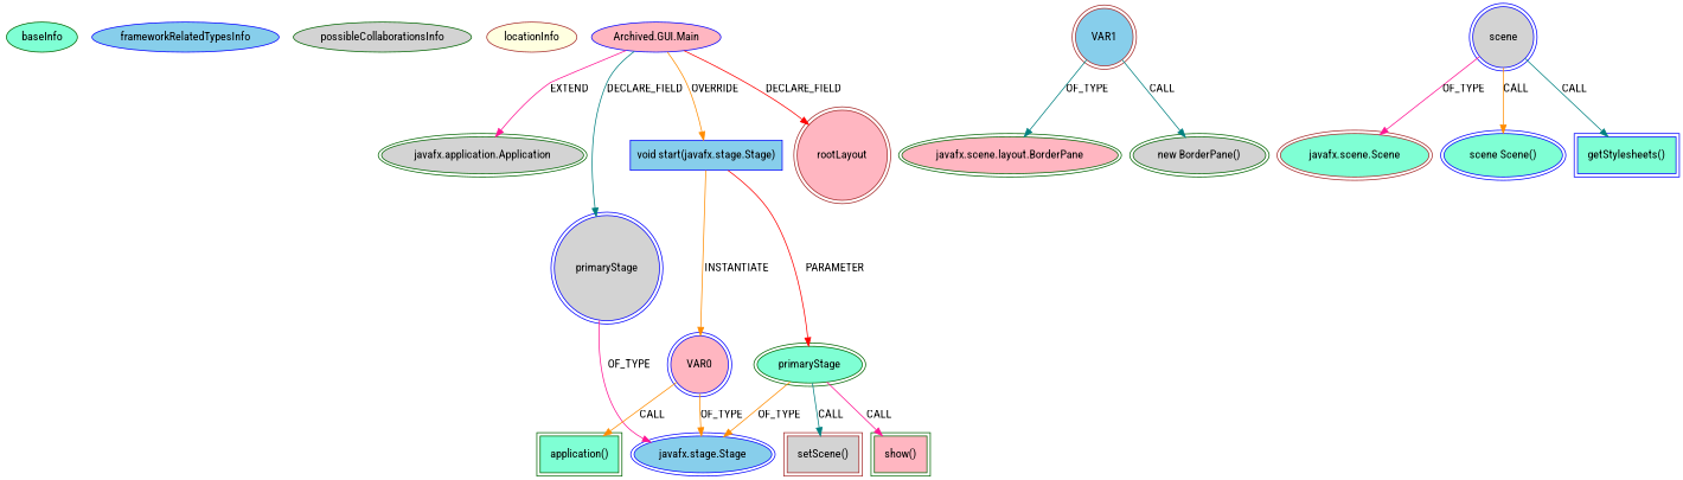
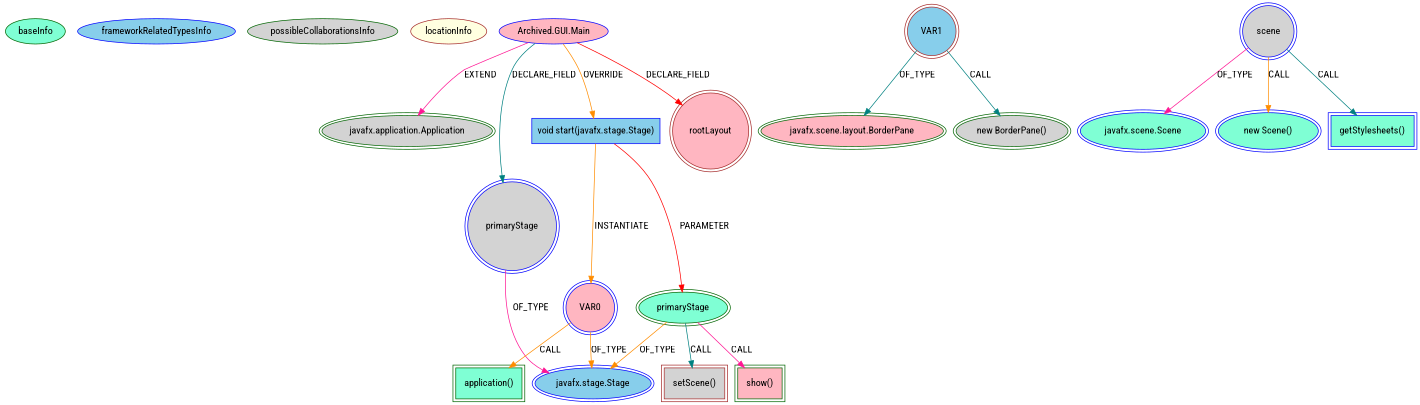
  digraph {
    fontname="Roboto Condensed"
    node [color=blue fillcolor=aquamarine fontname="Roboto Condensed" style=filled isFrameworkType=true peripheries=2]
    edge [color=darkorange fontname="Roboto Condensed"]
    baseInfo [category=extension_graph color=darkgreen graphId=2327 isAnonymous=false possibleRelation=false isFrameworkType="" peripheries=""]
    frameworkRelatedTypesInfo [0="javafx.application.Application" fillcolor=skyblue isFrameworkType="" peripheries=""]
    possibleCollaborationsInfo [color=darkgreen fillcolor=lightgrey isFrameworkType="" peripheries=""]
    locationInfo [color=brown contextSignature=Main filePath="/cs2103aug2014-f10-3j-Epiphany/Epiphany-master/src/Archived/GUI/Main.java" fillcolor=lightyellow graphId=2327 projectName="cs2103aug2014-f10-3j-Epiphany" isFrameworkType="" peripheries=""]
    n5 [fillcolor=lightpink isFrameworkType=false label="Archived.GUI.Main" vertexType=ROOT_CLIENT_CLASS_DECLARATION peripheries=""]
    n6 [color=darkgreen fillcolor=lightgrey label="javafx.application.Application" vertexType=FRAMEWORK_CLASS_TYPE]
    n7 [fillcolor=lightgrey label=primaryStage shape=circle vertexType=FIELD_DECLARATION]
    n8 [color=brown fillcolor=lightpink label=rootLayout shape=circle vertexType=FIELD_DECLARATION]
    n9 [fillcolor=skyblue isFrameworkType=false label="void start(javafx.stage.Stage)" shape=box vertexType=OVERRIDING_METHOD_DECLARATION peripheries=""]
    n10 [fillcolor=skyblue label="javafx.stage.Stage" vertexType=FRAMEWORK_CLASS_TYPE]
    n11 [color=darkgreen label=primaryStage vertexType=PARAMETER_DECLARATION]
    n12 [fillcolor=lightpink label=VAR0 shape=circle vertexType=VARIABLE_EXPRESION]
    n13 [color=darkgreen fillcolor=lightpink label="javafx.scene.layout.BorderPane" vertexType=FRAMEWORK_CLASS_TYPE]
    n14 [color=brown fillcolor=lightgrey label="setScene()" shape=box vertexType=INSIDE_CALL]
    n15 [color=darkgreen fillcolor=lightpink label="show()" shape=box vertexType=INSIDE_CALL]
    n16 [color=darkgreen label="application()" shape=box vertexType=INSIDE_CALL]
    n17 [color=brown fillcolor=skyblue label=VAR1 shape=circle vertexType=VARIABLE_EXPRESION]
    n18 [color=darkgreen fillcolor=lightgrey label="new BorderPane()" vertexType=CONSTRUCTOR_CALL]
    n19 [fillcolor=lightgrey label=scene shape=circle vertexType=VARIABLE_EXPRESION]
-   n20 [color=brown label="javafx.scene.Scene" vertexType=FRAMEWORK_CLASS_TYPE]
-   n21 [label="scene Scene()" vertexType=CONSTRUCTOR_CALL]
+   n20 [label="javafx.scene.Scene" vertexType=FRAMEWORK_CLASS_TYPE]
+   n21 [label="new Scene()" vertexType=CONSTRUCTOR_CALL]
    n22 [label="getStylesheets()" shape=box vertexType=INSIDE_CALL]
    n5 -> n6 [color=deeppink label=EXTEND]
    n5 -> n7 [color=teal label=DECLARE_FIELD]
    n5 -> n8 [color=red label=DECLARE_FIELD]
    n5 -> n9 [label=OVERRIDE]
    n7 -> n10 [color=deeppink label=OF_TYPE]
    n9 -> n11 [color=red label=PARAMETER]
    n9 -> n12 [label=INSTANTIATE]
    n11 -> n10 [label=OF_TYPE]
    n11 -> n14 [color=teal label=CALL]
    n11 -> n15 [color=deeppink label=CALL]
    n12 -> n10 [label=OF_TYPE]
    n12 -> n16 [label=CALL]
    n17 -> n13 [color=teal label=OF_TYPE]
    n17 -> n18 [color=teal label=CALL]
    n19 -> n20 [color=deeppink label=OF_TYPE]
    n19 -> n21 [label=CALL]
    n19 -> n22 [color=teal label=CALL]
  }
